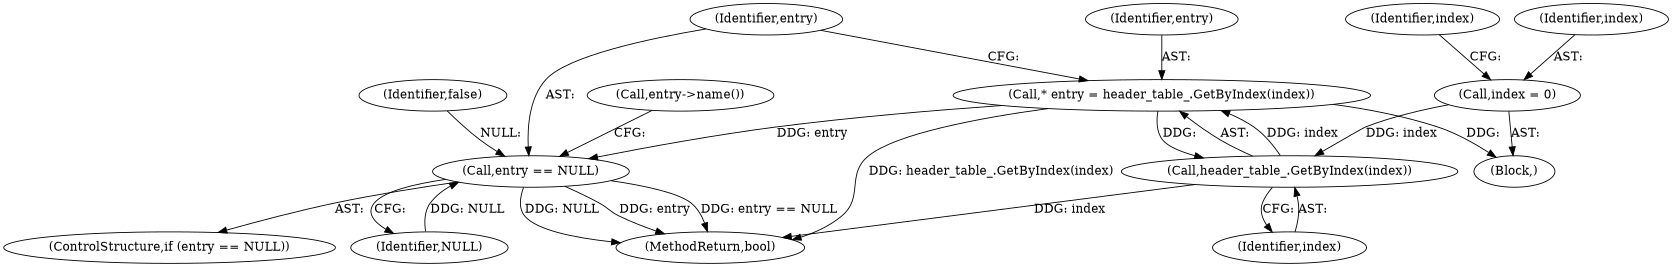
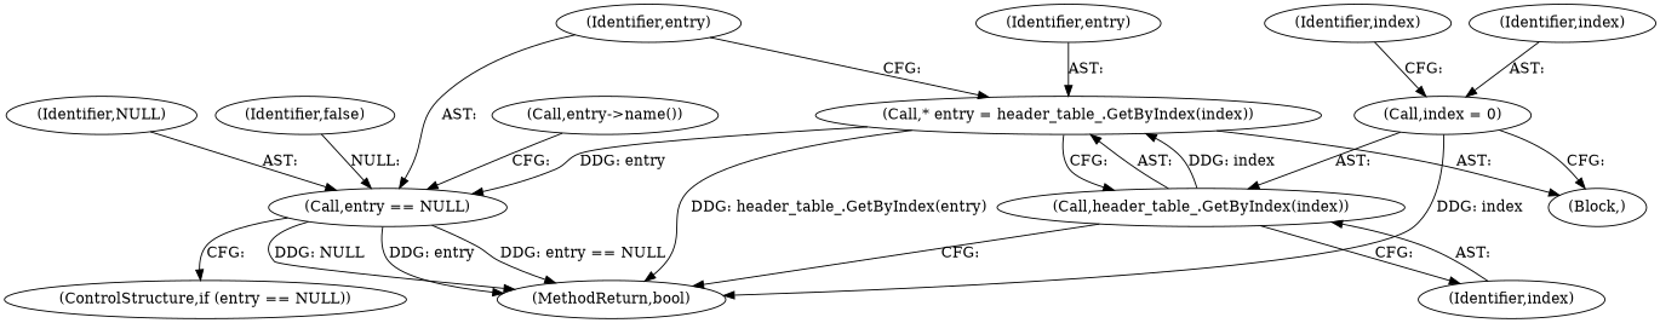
  digraph {
    n1 [label="(Call,entry == NULL)"]
    n2 [label="(ControlStructure,if (entry == NULL))"]
    n3 [label="(Identifier,NULL)"]
    n4 [label="(MethodReturn,bool)"]
    n5 [label="(Call,* entry = header_table_.GetByIndex(index))"]
    n6 [label="(Call,header_table_.GetByIndex(index))"]
    n7 [label="(Block,)"]
    n8 [label="(Identifier,index)"]
    n9 [label="(Call,index = 0)"]
    n10 [label="(Identifier,false)"]
    n11 [label="(Identifier,index)"]
    n12 [label="(Identifier,entry)"]
    n13 [label="(Call,entry->name())"]
    n14 [label="(Identifier,index)"]
    n15 [label="(Identifier,entry)"]
-   n1 -> n2 [label="AST: "]
-   n1 -> n3 [label="CFG: "]
+   n1 -> n2 [label="CFG: "]
    n1 -> n4 [label="DDG: NULL"]
    n1 -> n4 [label="DDG: entry"]
    n1 -> n4 [label="DDG: entry == NULL"]
-   n3 -> n1 [label="DDG: NULL"]
+   n3 -> n1 [label="AST: "]
    n5 -> n1 [label="DDG: entry"]
-   n5 -> n4 [label="DDG: header_table_.GetByIndex(index)"]
-   n5 -> n6 [label="DDG: "]
-   n5 -> n7 [label="DDG: "]
-   n6 -> n4 [label="DDG: index"]
+   n5 -> n4 [label="DDG: header_table_.GetByIndex(entry)"]
+   n5 -> n6 [label="CFG: "]
+   n5 -> n7 [label="AST: "]
+   n6 -> n4 [label="CFG: "]
    n6 -> n5 [label="AST: "]
    n6 -> n5 [label="DDG: index"]
    n6 -> n8 [label="CFG: "]
    n8 -> n6 [label="AST: "]
-   n9 -> n6 [label="DDG: index"]
-   n9 -> n7 [label="AST: "]
+   n9 -> n4 [label="DDG: index"]
+   n9 -> n6 [label="AST: "]
+   n9 -> n7 [label="CFG: "]
    n10 -> n1 [label="NULL: "]
    n11 -> n9 [label="CFG: "]
    n12 -> n1 [label="AST: "]
    n12 -> n5 [label="CFG: "]
    n13 -> n1 [label="CFG: "]
    n14 -> n9 [label="AST: "]
    n15 -> n5 [label="AST: "]
  }
